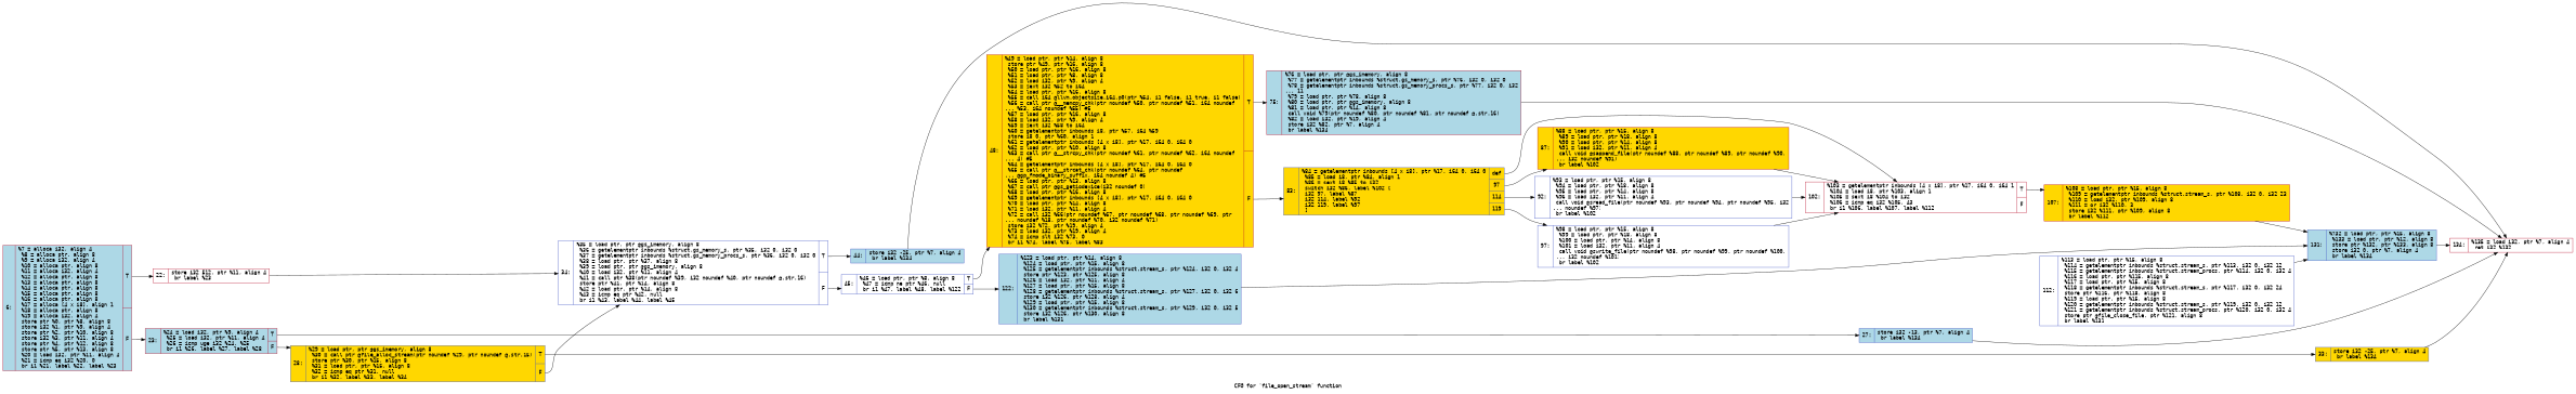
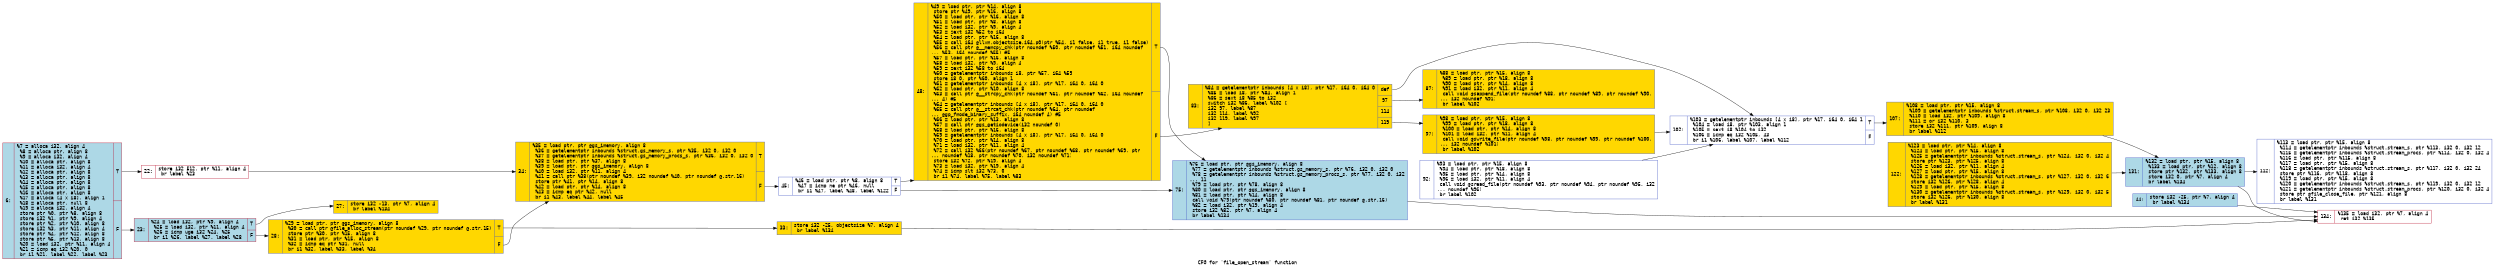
  digraph {
    fontname="DejaVu Sans Mono"
    label="CFG for 'file_open_stream' function"
    rankdir=LR
    node [color="#3d50c3ff" fillcolor=white fontname="DejaVu Sans Mono" shape=record style=filled]
    edge [fontname="DejaVu Sans Mono"]
-   n1 [color="#b70d28ff" fillcolor=lightblue label="{6:\l|  %7 = alloca i32, align 4\l  %8 = alloca ptr, align 8\l  %9 = alloca i32, align 4\l  %10 = alloca ptr, align 8\l  %11 = alloca i32, align 4\l  %12 = alloca ptr, align 8\l  %13 = alloca ptr, align 8\l  %14 = alloca ptr, align 8\l  %15 = alloca ptr, align 8\l  %16 = alloca ptr, align 8\l  %17 = alloca [4 x i8], align 1\l  %18 = alloca ptr, align 8\l  %19 = alloca i32, align 4\l  store ptr %0, ptr %8, align 8\l  store i32 %1, ptr %9, align 4\l  store ptr %2, ptr %10, align 8\l  store i32 %3, ptr %11, align 4\l  store ptr %4, ptr %12, align 8\l  store ptr %5, ptr %13, align 8\l  %20 = load i32, ptr %11, align 4\l  %21 = icmp eq i32 %20, 0\l  br i1 %21, label %22, label %23\l|{<s0>T|<s1>F}}"]
+   n1 [color="#b70d28ff" fillcolor=lightblue label="{6:\l|  %7 = alloca i32, align 4\l  %8 = alloca ptr, align 8\l  %9 = alloca i32, align 4\l  %10 = alloca ptr, align 8\l  %11 = alloca i32, align 4\l  %12 = alloca ptr, align 8\l  %13 = alloca ptr, align 8\l  %14 = alloca ptr, align 8\l  %15 = alloca ptr, align 8\l  %16 = alloca ptr, align 8\l  %17 = alloca [4 x i8], align 1\l  %18 = alloca ptr, null 8\l  %19 = alloca i32, align 4\l  store ptr %0, ptr %8, align 8\l  store i32 %1, ptr %9, align 4\l  store ptr %2, ptr %10, align 8\l  store i32 %3, ptr %11, align 4\l  store ptr %4, ptr %12, align 8\l  store ptr %5, ptr %13, align 8\l  %20 = load i32, ptr %11, align 4\l  %21 = icmp eq i32 %20, 0\l  br i1 %21, label %22, label %23\l|{<s0>T|<s1>F}}"]
    n2 [color="#b70d28ff" label="{22:\l|  store i32 512, ptr %11, align 4\l  br label %23\l}"]
    n3 [color="#b70d28ff" fillcolor=lightblue label="{23:\l|  %24 = load i32, ptr %9, align 4\l  %25 = load i32, ptr %11, align 4\l  %26 = icmp uge i32 %24, %25\l  br i1 %26, label %27, label %28\l|{<s0>T|<s1>F}}"]
-   n4 [label="{34:\l|  %35 = load ptr, ptr @gs_imemory, align 8\l  %36 = getelementptr inbounds %struct.gs_memory_s, ptr %35, i32 0, i32 0\l  %37 = getelementptr inbounds %struct.gs_memory_procs_s, ptr %36, i32 0, i32 0\l  %38 = load ptr, ptr %37, align 8\l  %39 = load ptr, ptr @gs_imemory, align 8\l  %40 = load i32, ptr %11, align 4\l  %41 = call ptr %38(ptr noundef %39, i32 noundef %40, ptr noundef @.str.16)\l  store ptr %41, ptr %14, align 8\l  %42 = load ptr, ptr %14, align 8\l  %43 = icmp eq ptr %42, null\l  br i1 %43, label %44, label %45\l|{<s0>T|<s1>F}}"]
-   n5 [fillcolor=lightblue label="{27:\l|  store i32 -13, ptr %7, align 4\l  br label %134\l}"]
+   n4 [fillcolor=gold label="{34:\l|  %35 = load ptr, ptr @gs_imemory, align 8\l  %36 = getelementptr inbounds %struct.gs_memory_s, ptr %35, i32 0, i32 0\l  %37 = getelementptr inbounds %struct.gs_memory_procs_s, ptr %36, i32 0, i32 0\l  %38 = load ptr, ptr %37, align 8\l  %39 = load ptr, ptr @gs_imemory, align 8\l  %40 = load i32, ptr %11, align 4\l  %41 = call ptr %38(ptr noundef %39, i32 noundef %40, ptr noundef @.str.16)\l  store ptr %41, ptr %14, align 8\l  %42 = load ptr, ptr %14, align 8\l  %43 = icmp eq ptr %42, null\l  br i1 %43, label %44, label %45\l|{<s0>T|<s1>F}}"]
+   n5 [fillcolor=gold label="{27:\l|  store i32 -13, ptr %7, align 4\l  br label %134\l}"]
    n6 [fillcolor=gold label="{28:\l|  %29 = load ptr, ptr @gs_imemory, align 8\l  %30 = call ptr @file_alloc_stream(ptr noundef %29, ptr noundef @.str.15)\l  store ptr %30, ptr %15, align 8\l  %31 = load ptr, ptr %15, align 8\l  %32 = icmp eq ptr %31, null\l  br i1 %32, label %33, label %34\l|{<s0>T|<s1>F}}"]
-   n7 [color="#b70d28ff" label="{134:\l|  %135 = load i32, ptr %7, align 4\l  ret i32 %132\l}"]
-   n8 [fillcolor=gold label="{33:\l|  store i32 -25, ptr %7, align 4\l  br label %134\l}"]
+   n7 [color="#b70d28ff" label="{134:\l|  %135 = load i32, ptr %7, align 4\l  ret i32 %135\l}"]
+   n8 [fillcolor=gold label="{33:\l|  store i32 -25, objectsize %7, align 4\l  br label %134\l}"]
    n9 [fillcolor=lightblue label="{44:\l|  store i32 -25, ptr %7, align 4\l  br label %134\l}"]
    n10 [label="{45:\l|  %46 = load ptr, ptr %8, align 8\l  %47 = icmp ne ptr %46, null\l  br i1 %47, label %48, label %122\l|{<s0>T|<s1>F}}"]
-   n11 [color="#b70d28ff" fillcolor=gold label="{48:\l|  %49 = load ptr, ptr %14, align 8\l  store ptr %49, ptr %16, align 8\l  %50 = load ptr, ptr %16, align 8\l  %51 = load ptr, ptr %8, align 8\l  %52 = load i32, ptr %9, align 4\l  %53 = zext i32 %52 to i64\l  %54 = load ptr, ptr %16, align 8\l  %55 = call i64 @llvm.objectsize.i64.p0(ptr %54, i1 false, i1 true, i1 false)\l  %56 = call ptr @__memcpy_chk(ptr noundef %50, ptr noundef %51, i64 noundef\l... %53, i64 noundef %55) #5\l  %57 = load ptr, ptr %16, align 8\l  %58 = load i32, ptr %9, align 4\l  %59 = zext i32 %58 to i64\l  %60 = getelementptr inbounds i8, ptr %57, i64 %59\l  store i8 0, ptr %60, align 1\l  %61 = getelementptr inbounds [4 x i8], ptr %17, i64 0, i64 0\l  %62 = load ptr, ptr %10, align 8\l  %63 = call ptr @__strcpy_chk(ptr noundef %61, ptr noundef %62, i64 noundef\l... 4) #5\l  %64 = getelementptr inbounds [4 x i8], ptr %17, i64 0, i64 0\l  %65 = call ptr @__strcat_chk(ptr noundef %64, ptr noundef\l... @gp_fmode_binary_suffix, i64 noundef 4) #5\l  %66 = load ptr, ptr %13, align 8\l  %67 = call ptr @gs_getiodevice(i32 noundef 0)\l  %68 = load ptr, ptr %16, align 8\l  %69 = getelementptr inbounds [4 x i8], ptr %17, i64 0, i64 0\l  %70 = load ptr, ptr %14, align 8\l  %71 = load i32, ptr %11, align 4\l  %72 = call i32 %66(ptr noundef %67, ptr noundef %68, ptr noundef %69, ptr\l... noundef %18, ptr noundef %70, i32 noundef %71)\l  store i32 %72, ptr %19, align 4\l  %73 = load i32, ptr %19, align 4\l  %74 = icmp slt i32 %73, 0\l  br i1 %74, label %75, label %83\l|{<s0>T|<s1>F}}"]
-   n12 [fillcolor=lightblue label="{122:\l|  %123 = load ptr, ptr %14, align 8\l  %124 = load ptr, ptr %15, align 8\l  %125 = getelementptr inbounds %struct.stream_s, ptr %124, i32 0, i32 4\l  store ptr %123, ptr %125, align 8\l  %126 = load i32, ptr %11, align 4\l  %127 = load ptr, ptr %15, align 8\l  %128 = getelementptr inbounds %struct.stream_s, ptr %127, i32 0, i32 6\l  store i32 %126, ptr %128, align 4\l  %129 = load ptr, ptr %15, align 8\l  %130 = getelementptr inbounds %struct.stream_s, ptr %129, i32 0, i32 5\l  store i32 %126, ptr %130, align 8\l  br label %131\l}"]
-   n13 [color="#b70d28ff" fillcolor=lightblue label="{75:\l|  %76 = load ptr, ptr @gs_imemory, align 8\l  %77 = getelementptr inbounds %struct.gs_memory_s, ptr %76, i32 0, i32 0\l  %78 = getelementptr inbounds %struct.gs_memory_procs_s, ptr %77, i32 0, i32\l... 11\l  %79 = load ptr, ptr %78, align 8\l  %80 = load ptr, ptr @gs_imemory, align 8\l  %81 = load ptr, ptr %14, align 8\l  call void %79(ptr noundef %80, ptr noundef %81, ptr noundef @.str.16)\l  %82 = load i32, ptr %19, align 4\l  store i32 %82, ptr %7, align 4\l  br label %134\l}"]
+   n11 [fillcolor=gold label="{48:\l|  %49 = load ptr, ptr %14, align 8\l  store ptr %49, ptr %16, align 8\l  %50 = load ptr, ptr %16, align 8\l  %51 = load ptr, ptr %8, align 8\l  %52 = load i32, ptr %9, align 4\l  %53 = zext i32 %52 to i64\l  %54 = load ptr, ptr %16, align 8\l  %55 = call i64 @llvm.objectsize.i64.p0(ptr %54, i1 false, i1 true, i1 false)\l  %56 = call ptr @__memcpy_chk(ptr noundef %50, ptr noundef %51, i64 noundef\l... %53, i64 noundef %55) #5\l  %57 = load ptr, ptr %16, align 8\l  %58 = load i32, ptr %9, align 4\l  %59 = zext i32 %58 to i64\l  %60 = getelementptr inbounds i8, ptr %57, i64 %59\l  store i8 0, ptr %60, align 1\l  %61 = getelementptr inbounds [4 x i8], ptr %17, i64 0, i64 0\l  %62 = load ptr, ptr %10, align 8\l  %63 = call ptr @__strcpy_chk(ptr noundef %61, ptr noundef %62, i64 noundef\l... 4) #5\l  %64 = getelementptr inbounds [4 x i8], ptr %17, i64 0, i64 0\l  %65 = call ptr @__strcat_chk(ptr noundef %64, ptr noundef\l... @gp_fmode_binary_suffix, i64 noundef 4) #5\l  %66 = load ptr, ptr %13, align 8\l  %67 = call ptr @gs_getiodevice(i32 noundef 0)\l  %68 = load ptr, ptr %16, align 8\l  %69 = getelementptr inbounds [4 x i8], ptr %17, i64 0, i64 0\l  %70 = load ptr, ptr %14, align 8\l  %71 = load i32, ptr %11, align 4\l  %72 = call i32 %66(ptr noundef %67, ptr noundef %68, ptr noundef %69, ptr\l... noundef %18, ptr noundef %70, i32 noundef %71)\l  store i32 %72, ptr %19, align 4\l  %73 = load i32, ptr %19, align 4\l  %74 = icmp slt i32 %73, 0\l  br i1 %74, label %75, label %83\l|{<s0>T|<s1>F}}"]
+   n12 [fillcolor=gold label="{122:\l|  %123 = load ptr, ptr %14, align 8\l  %124 = load ptr, ptr %15, align 8\l  %125 = getelementptr inbounds %struct.stream_s, ptr %124, i32 0, i32 4\l  store ptr %123, ptr %125, align 8\l  %126 = load i32, ptr %11, align 4\l  %127 = load ptr, ptr %15, align 8\l  %128 = getelementptr inbounds %struct.stream_s, ptr %127, i32 0, i32 6\l  store i32 %126, ptr %128, align 4\l  %129 = load ptr, ptr %15, align 8\l  %130 = getelementptr inbounds %struct.stream_s, ptr %129, i32 0, i32 5\l  store i32 %126, ptr %130, align 8\l  br label %131\l}"]
+   n13 [fillcolor=lightblue label="{75:\l|  %76 = load ptr, ptr @gs_imemory, align 8\l  %77 = getelementptr inbounds %struct.gs_memory_s, ptr %76, i32 0, i32 0\l  %78 = getelementptr inbounds %struct.gs_memory_procs_s, ptr %77, i32 0, i32\l... 11\l  %79 = load ptr, ptr %78, align 8\l  %80 = load ptr, ptr @gs_imemory, align 8\l  %81 = load ptr, ptr %14, align 8\l  call void %79(ptr noundef %80, ptr noundef %81, ptr noundef @.str.16)\l  %82 = load i32, ptr %19, align 4\l  store i32 %82, ptr %7, align 4\l  br label %134\l}"]
    n14 [fillcolor=gold label="{83:\l|  %84 = getelementptr inbounds [4 x i8], ptr %17, i64 0, i64 0\l  %85 = load i8, ptr %84, align 1\l  %86 = sext i8 %85 to i32\l  switch i32 %86, label %102 [\l    i32 97, label %87\l    i32 114, label %92\l    i32 119, label %97\l  ]\l|{<s0>def|<s1>97|<s2>114|<s3>119}}"]
-   n15 [fillcolor=lightblue label="{131:\l|  %732 = load ptr, ptr %15, align 8\l  %133 = load ptr, ptr %12, align 8\l  store ptr %132, ptr %133, align 8\l  store i32 0, ptr %7, align 4\l  br label %134\l}"]
-   n16 [color="#b70d28ff" label="{102:\l|  %103 = getelementptr inbounds [4 x i8], ptr %17, i64 0, i64 1\l  %104 = load i8, ptr %103, align 1\l  %105 = sext i8 %104 to i32\l  %106 = icmp eq i32 %105, 43\l  br i1 %106, label %107, label %112\l|{<s0>T|<s1>F}}"]
-   n17 [color="#b70d28ff" fillcolor=gold label="{87:\l|  %88 = load ptr, ptr %15, align 8\l  %89 = load ptr, ptr %18, align 8\l  %90 = load ptr, ptr %14, align 8\l  %91 = load i32, ptr %11, align 4\l  call void @sappend_file(ptr noundef %88, ptr noundef %89, ptr noundef %90,\l... i32 noundef %91)\l  br label %102\l}"]
-   n18 [label="{92:\l|  %93 = load ptr, ptr %15, align 8\l  %94 = load ptr, ptr %18, align 8\l  %95 = load ptr, ptr %14, align 8\l  %96 = load i32, ptr %11, align 4\l  call void @sread_file(ptr noundef %93, ptr noundef %94, ptr noundef %95, i32\l... noundef %97)\l  br label %102\l}"]
-   n19 [label="{97:\l|  %98 = load ptr, ptr %15, align 8\l  %99 = load ptr, ptr %18, align 8\l  %100 = load ptr, ptr %14, align 8\l  %101 = load i32, ptr %11, align 4\l  call void @swrite_file(ptr noundef %98, ptr noundef %99, ptr noundef %100,\l... i32 noundef %101)\l  br label %102\l}"]
-   n20 [color="#b70d28ff" fillcolor=gold label="{107:\l|  %108 = load ptr, ptr %15, align 8\l  %109 = getelementptr inbounds %struct.stream_s, ptr %108, i32 0, i32 23\l  %110 = load i32, ptr %109, align 8\l  %111 = or i32 %110, 3\l  store i32 %111, ptr %109, align 8\l  br label %112\l}"]
+   n15 [fillcolor=lightblue label="{131:\l|  %132 = load ptr, ptr %15, align 8\l  %133 = load ptr, ptr %12, align 8\l  store ptr %132, ptr %133, align 8\l  store i32 0, ptr %7, align 4\l  br label %134\l}"]
+   n16 [label="{102:\l|  %103 = getelementptr inbounds [4 x i8], ptr %17, i64 0, i64 1\l  %104 = load i8, ptr %103, align 1\l  %105 = sext i8 %104 to i32\l  %106 = icmp eq i32 %105, 43\l  br i1 %106, label %107, label %112\l|{<s0>T|<s1>F}}"]
+   n17 [fillcolor=gold label="{87:\l|  %88 = load ptr, ptr %15, align 8\l  %89 = load ptr, ptr %18, align 8\l  %90 = load ptr, ptr %14, align 8\l  %91 = load i32, ptr %11, align 4\l  call void @sappend_file(ptr noundef %88, ptr noundef %89, ptr noundef %90,\l... i32 noundef %91)\l  br label %102\l}"]
+   n18 [label="{92:\l|  %93 = load ptr, ptr %15, align 8\l  %94 = load ptr, ptr %18, align 8\l  %95 = load ptr, ptr %14, align 8\l  %96 = load i32, ptr %11, align 4\l  call void @sread_file(ptr noundef %93, ptr noundef %94, ptr noundef %95, i32\l... noundef %96)\l  br label %102\l}"]
+   n19 [fillcolor=gold label="{97:\l|  %98 = load ptr, ptr %15, align 8\l  %99 = load ptr, ptr %18, align 8\l  %100 = load ptr, ptr %14, align 8\l  %101 = load i32, ptr %11, align 4\l  call void @swrite_file(ptr noundef %98, ptr noundef %99, ptr noundef %100,\l... i32 noundef %101)\l  br label %102\l}"]
+   n20 [fillcolor=gold label="{107:\l|  %108 = load ptr, ptr %15, align 8\l  %109 = getelementptr inbounds %struct.stream_s, ptr %108, i32 0, i32 23\l  %110 = load i32, ptr %109, align 8\l  %111 = or i32 %110, 3\l  store i32 %111, ptr %109, align 8\l  br label %112\l}"]
    n21 [label="{112:\l|  %113 = load ptr, ptr %15, align 8\l  %114 = getelementptr inbounds %struct.stream_s, ptr %113, i32 0, i32 12\l  %115 = getelementptr inbounds %struct.stream_procs, ptr %114, i32 0, i32 4\l  %116 = load ptr, ptr %115, align 8\l  %117 = load ptr, ptr %15, align 8\l  %118 = getelementptr inbounds %struct.stream_s, ptr %117, i32 0, i32 24\l  store ptr %116, ptr %118, align 8\l  %119 = load ptr, ptr %15, align 8\l  %120 = getelementptr inbounds %struct.stream_s, ptr %119, i32 0, i32 12\l  %121 = getelementptr inbounds %struct.stream_procs, ptr %120, i32 0, i32 4\l  store ptr @file_close_file, ptr %121, align 8\l  br label %131\l}"]
    n1 -> n2 [tailport=s0]
    n1 -> n3 [tailport=s1]
    n2 -> n4
    n3 -> n5 [tailport=s0]
    n3 -> n6 [tailport=s1]
-   n4 -> n9 [tailport=s0]
    n4 -> n10 [tailport=s1]
-   n5 -> n7
    n6 -> n4 [tailport=s1]
    n6 -> n8 [tailport=s0]
    n8 -> n7
    n9 -> n7
    n10 -> n11 [tailport=s0]
-   n10 -> n12 [tailport=s1]
+   n10 -> n13 [tailport=s1]
    n11 -> n13 [tailport=s0]
    n11 -> n14 [tailport=s1]
    n12 -> n15
    n13 -> n7
    n14 -> n16 [tailport=s0]
    n14 -> n17 [tailport=s1]
-   n14 -> n18 [tailport=s2]
    n14 -> n19 [tailport=s3]
    n15 -> n7
    n16 -> n20 [tailport=s0]
-   n17 -> n16
    n18 -> n16
    n19 -> n16
    n20 -> n15
-   n21 -> n15
+   n15 -> n21
  }
